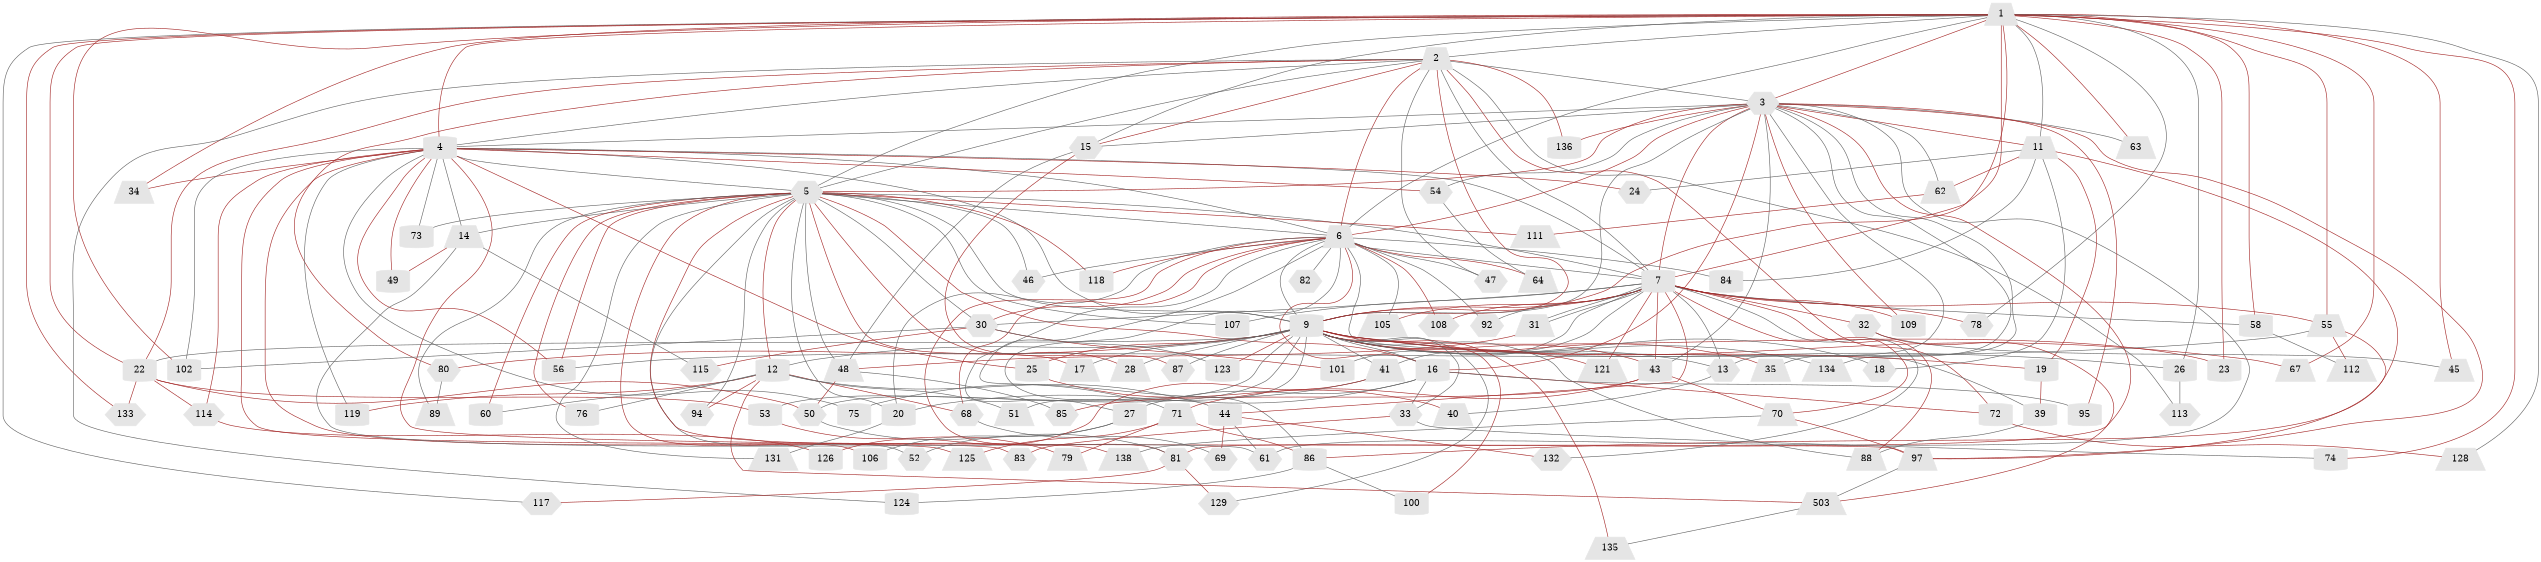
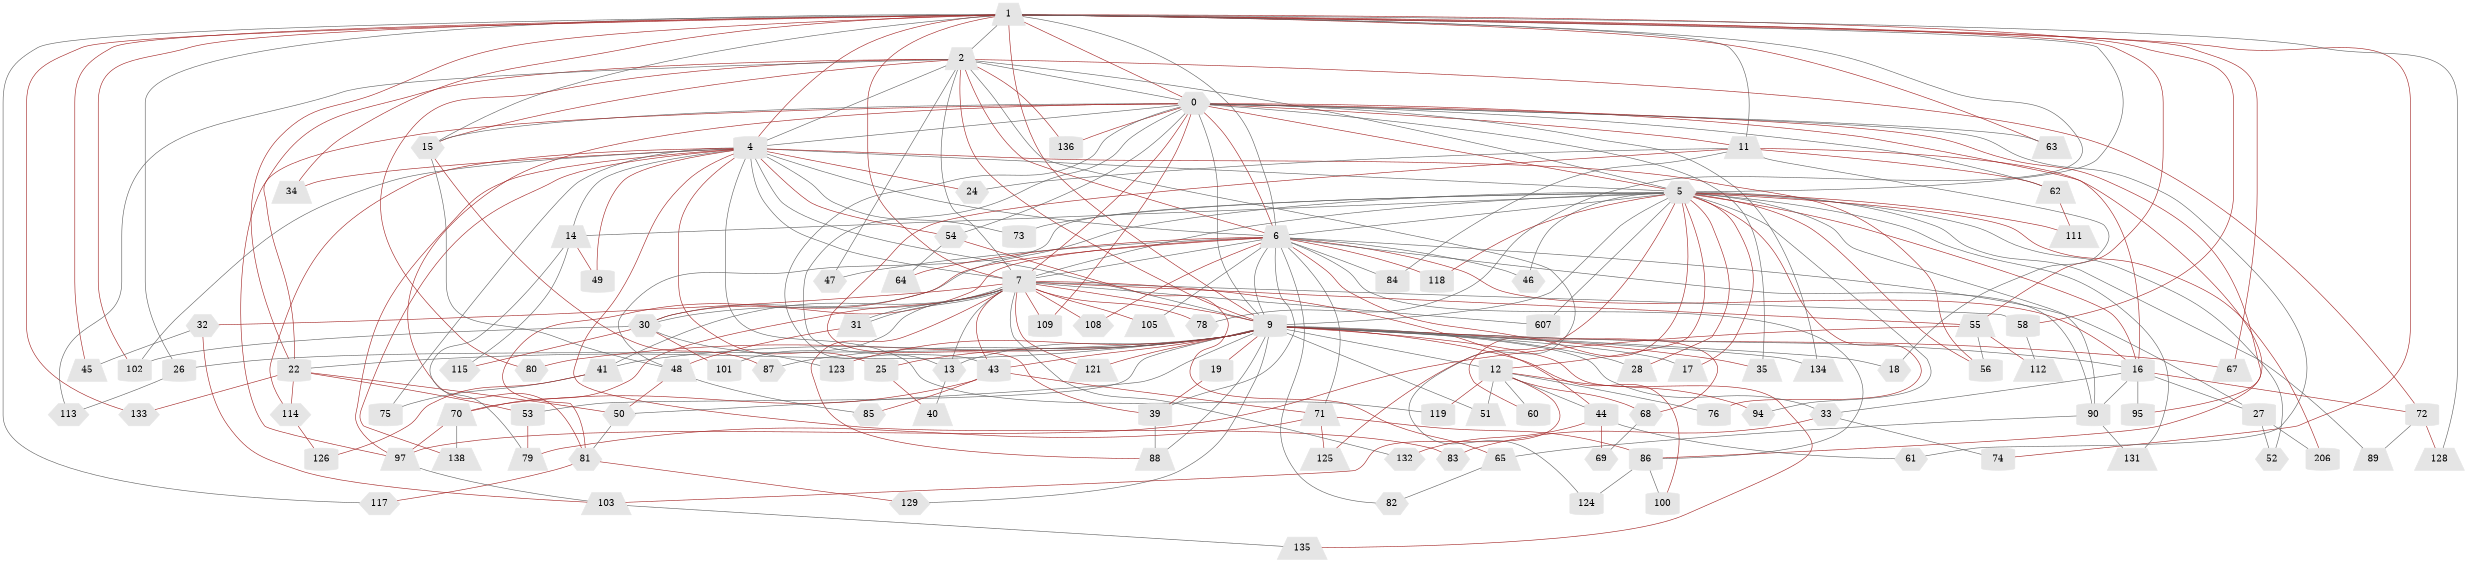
  graph {
    node [color=gray90 shape=cylinder style=filled]
    edge [color=gray40]
    1 [shape=trapezium super="+57"]
    2 [shape=trapezium super="+21"]
-   3 [shape=hexagon super="+29"]
+   3 [shape=hexagon super="+29" label=0]
    4 [super="+130"]
    5 [shape=hexagon super="+99"]
    6 [shape=trapezium super="+96"]
    7 [super="+8"]
    9 [super="+10"]
    11 [shape=trapezium super="+59"]
    15 [shape=hexagon]
    22 [super="+37"]
-   23
    26
    34 [shape=trapezium]
    45 [shape=trapezium]
    55 [shape=trapezium]
    58
    63 [shape=trapezium]
    67 [shape=trapezium]
    74
    78 [shape=hexagon]
    102 [super="+120"]
    117 [shape=hexagon]
    128 [shape=trapezium]
    133 [shape=hexagon]
    47 [shape=hexagon]
    72
    80 [shape=hexagon]
    113 [shape=hexagon]
    124
    136
    13 [shape=hexagon super="+36"]
    16 [super="+77"]
    35 [shape=trapezium]
    43 [super="+66"]
    54 [shape=hexagon]
    61 [shape=hexagon]
    62 [shape=trapezium]
    81 [shape=hexagon]
    n40 [label=97 shape=trapezium super="+93"]
    95
    109
    134 [shape=trapezium]
    14 [shape=trapezium]
    24 [shape=hexagon]
    25
    49
    56
    73
    75
    83 [shape=hexagon]
    114 [shape=hexagon]
    119
    138 [shape=trapezium]
    12 [super="+42"]
    17 [shape=trapezium]
-   20 [super="+38"]
+   20 [super="+38" label=90]
    28 [shape=trapezium]
    30 [shape=hexagon super="+91"]
    46 [shape=hexagon]
    48 [shape=trapezium super="+98"]
    52 [shape=hexagon]
    60
    76
    89 [shape=trapezium]
    94 [shape=hexagon]
-   106
-   107
+   106 [label=206]
+   107 [label=607]
    111 [shape=trapezium]
    118
    125 [shape=trapezium]
    131 [shape=trapezium]
    27
    39 [super="+110"]
    64 [shape=trapezium]
    68 [shape=hexagon]
    71 [shape=trapezium super="+127"]
    82 [shape=hexagon]
    84
    86 [super="+122"]
-   92 [shape=hexagon]
    105 [shape=trapezium]
    108 [shape=hexagon]
    31 [shape=trapezium]
    32 [shape=hexagon super="+104"]
    41 [shape=trapezium]
    44 [super="+137"]
    70 [shape=trapezium super="+97"]
    88 [shape=trapezium]
    101
    121 [shape=trapezium]
    132 [shape=hexagon]
    18 [shape=hexagon]
    19
    33 [shape=hexagon]
    50 [shape=hexagon super="+116"]
    51 [shape=trapezium]
    53
    87 [shape=hexagon]
    100
    123
    129 [shape=hexagon]
    135 [shape=trapezium]
    112 [shape=trapezium]
    40 [shape=trapezium]
    85 [shape=hexagon]
-   103 [shape=trapezium label=503]
+   65 [shape=trapezium]
+   103 [shape=trapezium]
    79 [shape=trapezium]
    115 [shape=hexagon]
    126
    69 [shape=hexagon]
    1 -- 2
    1 -- 3 [color=brown]
    1 -- 4 [color=brown]
    1 -- 5
    1 -- 6
    1 -- 7 [color=brown weight=3]
    1 -- 9 [color=brown weight=2]
    1 -- 11
    1 -- 15
    1 -- 22 [color=brown]
-   1 -- 23 [color=brown]
    1 -- 26
    1 -- 34 [color=brown]
    1 -- 45 [color=brown]
    1 -- 55 [color=brown]
    1 -- 58 [color=brown]
    1 -- 63 [color=brown]
    1 -- 67 [color=brown]
    1 -- 74 [color=brown]
    1 -- 78
    1 -- 102 [color=brown]
    1 -- 117
    1 -- 128
    1 -- 133 [color=brown]
    2 -- 3
    2 -- 4
    2 -- 5
    2 -- 6 [color=brown]
    2 -- 7 [weight=2]
    2 -- 9 [color=brown weight=2]
    2 -- 15 [color=brown]
    2 -- 22 [color=brown]
    2 -- 47
    2 -- 72 [color=brown]
    2 -- 80 [color=brown]
    2 -- 113
    2 -- 124
    2 -- 136 [color=brown]
    3 -- 4
    3 -- 5 [color=brown]
    3 -- 6 [color=brown]
    3 -- 7 [color=brown weight=2]
    3 -- 9 [weight=2]
    3 -- 11 [color=brown]
    3 -- 15
    3 -- 63
    3 -- 136 [color=brown]
    3 -- 13
    3 -- 16 [color=brown]
    3 -- 35
    3 -- 43
    3 -- 54
    3 -- 61
    3 -- 62
    3 -- 81 [color=brown]
    3 -- n40 [color=brown]
    3 -- 95 [color=brown]
    3 -- 109 [color=brown]
    3 -- 134
    4 -- 5
    4 -- 6
    4 -- 7 [weight=2]
    4 -- 9 [weight=2]
    4 -- 34 [color=brown]
    4 -- 102
    4 -- 54 [color=brown]
    4 -- n40 [color=brown]
    4 -- 14
    4 -- 24 [color=brown]
    4 -- 25 [color=brown]
    4 -- 49 [color=brown]
    4 -- 56 [color=brown]
    4 -- 73
    4 -- 75
    4 -- 83 [color=brown]
    4 -- 114 [color=brown]
    4 -- 119
    4 -- 138 [color=brown]
    5 -- 6
    5 -- 7 [weight=3]
    5 -- 9 [weight=2]
    5 -- 16 [color=brown]
    5 -- 14
    5 -- 56 [color=brown]
    5 -- 73
    5 -- 12 [color=brown weight=2]
    5 -- 17 [color=brown]
    5 -- 20
    5 -- 28 [color=brown]
    5 -- 30
    5 -- 46
    5 -- 48
    5 -- 52
    5 -- 60 [color=brown]
    5 -- 76 [color=brown]
    5 -- 89
    5 -- 94
    5 -- 106 [color=brown]
    5 -- 107
    5 -- 111 [color=brown]
    5 -- 118 [color=brown]
    5 -- 125 [color=brown]
    5 -- 131
    6 -- 7 [weight=2]
    6 -- 9 [weight=2]
    6 -- 47
    6 -- 16 [color=brown]
    6 -- 81 [color=brown]
    6 -- 20
    6 -- 30 [color=brown]
    6 -- 46
    6 -- 118 [color=brown]
    6 -- 27
    6 -- 39
    6 -- 64 [color=brown]
    6 -- 68 [color=brown]
    6 -- 71
    6 -- 82
    6 -- 84
    6 -- 86
-   6 -- 92
    6 -- 105
    6 -- 108 [color=brown]
    7 -- 9 [color=brown weight=4]
    7 -- 55 [color=brown]
    7 -- 58
    7 -- 78 [color=brown]
    7 -- 13
    7 -- 43 [color=brown]
    7 -- 109 [color=brown]
    7 -- 30
    7 -- 107
-   7 -- 92
    7 -- 105 [color=brown]
    7 -- 108 [color=brown]
    7 -- 31
    7 -- 31
    7 -- 32 [color=brown weight=2]
    7 -- 41
    7 -- 44 [color=brown weight=2]
    7 -- 70 [color=brown]
    7 -- 88 [color=brown]
    7 -- 101
    7 -- 121 [color=brown]
    7 -- 132
    9 -- 22
-   9 -- 23 [color=brown]
    9 -- 26
    9 -- 67 [color=brown]
    9 -- 80 [color=brown]
    9 -- 13
    9 -- 16
    9 -- 35 [color=brown]
    9 -- 43 [color=brown]
    9 -- 134
    9 -- 25 [color=brown]
    9 -- 12
    9 -- 17
    9 -- 28
    9 -- 41
    9 -- 88
    9 -- 121 [color=brown]
    9 -- 18
    9 -- 19 [color=brown]
    9 -- 33
    9 -- 50
    9 -- 51
    9 -- 53
    9 -- 87
    9 -- 100 [color=brown]
    9 -- 123 [color=brown]
    9 -- 129
    9 -- 135 [color=brown]
    11 -- 62 [color=brown]
    11 -- 24
    11 -- 84
    11 -- 86 [color=brown]
    11 -- 18
-   11 -- 19 [color=brown]
+   11 -- 39 [color=brown]
    15 -- 48
    15 -- 87 [color=brown]
    22 -- 133 [color=brown]
    22 -- 114 [color=brown]
    22 -- 50 [color=brown]
    22 -- 53 [color=brown]
    26 -- 113
    55 -- n40 [color=brown]
    55 -- 56
    55 -- 112 [color=brown]
    58 -- 112
    72 -- 128 [color=brown]
-   80 -- 89
+   72 -- 89
    13 -- 40
    16 -- 72 [color=brown]
    16 -- 95
    16 -- 20
    16 -- 27
    16 -- 33
    43 -- 71 [color=brown]
    43 -- 70 [color=brown]
    43 -- 85 [color=brown]
    54 -- 64
+   54 -- 65 [color=brown]
    62 -- 111 [color=brown]
    81 -- 117 [color=brown]
    81 -- 129 [color=brown]
    n40 -- 103
    14 -- 49 [color=brown]
-   14 -- 61
+   14 -- 79
    14 -- 115
    25 -- 40 [color=brown]
    114 -- 126 [color=brown]
    12 -- 119 [color=brown]
    12 -- 60
    12 -- 76
    12 -- 94 [color=brown]
    12 -- 68 [color=brown]
    12 -- 44
    12 -- 51
    12 -- 103 [color=brown]
    20 -- 131
+   20 -- 65
    30 -- 102
    30 -- 101 [color=brown]
    30 -- 123
    30 -- 115 [color=brown]
    48 -- 50 [color=brown]
    48 -- 85
    27 -- 52
    27 -- 106
    39 -- 88
    68 -- 69
    71 -- 125 [color=brown]
    71 -- 86 [color=brown]
    71 -- 79 [color=brown]
    86 -- 124
    86 -- 100
    31 -- 48 [color=brown]
    32 -- 45
    32 -- 103 [color=brown]
    41 -- 75
    41 -- 126 [color=brown]
    44 -- 61
    44 -- 132 [color=brown]
    44 -- 69 [color=brown]
    70 -- n40 [color=brown]
    70 -- 138
    19 -- 39 [color=brown]
    33 -- 74
    33 -- 83 [color=brown]
    50 -- 81
    53 -- 79 [color=brown]
+   65 -- 82
    103 -- 135
  }
